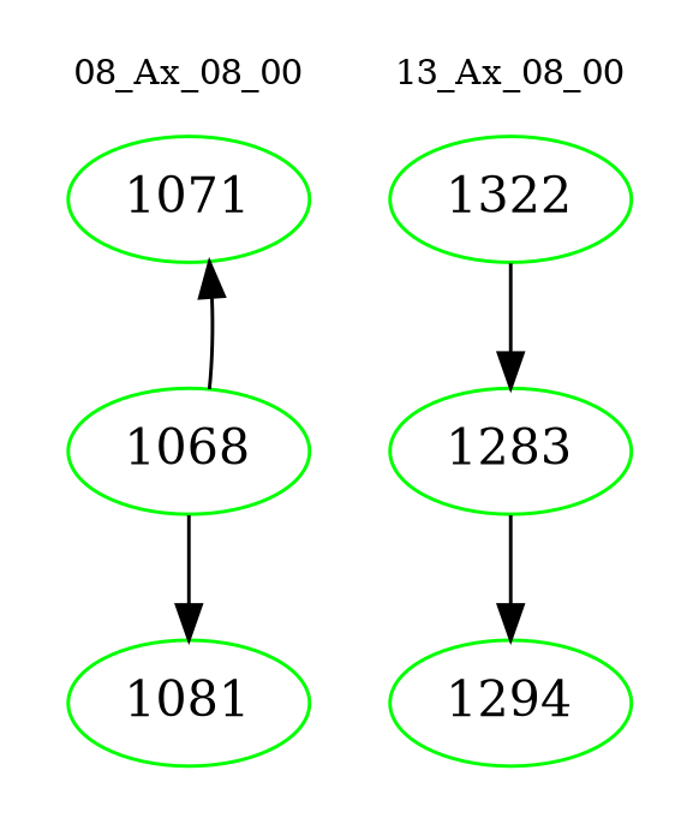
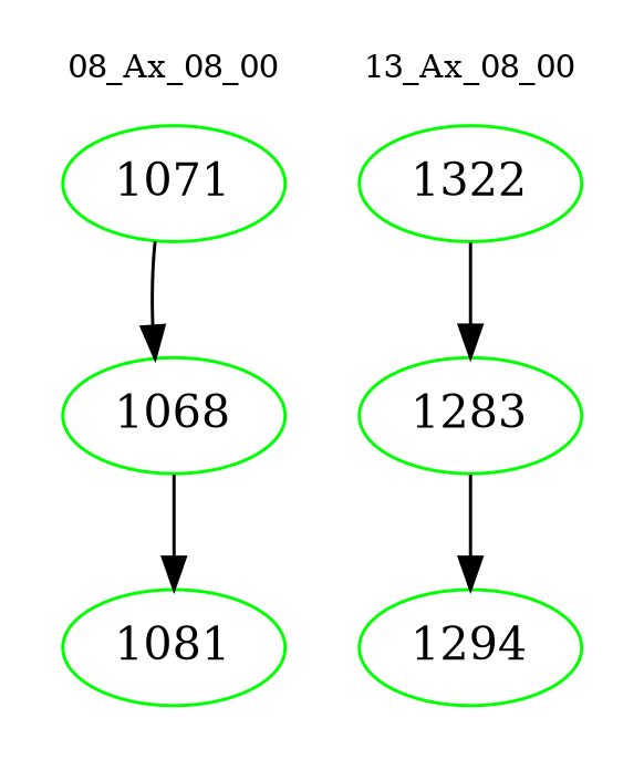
  digraph {
    node [color=green]
    edge [color=black]
    n1 [label=1071]
    n2 [label=1068]
    n3 [label=1081]
    n4 [label=1322]
    n5 [label=1283]
    n6 [label=1294]
    subgraph cluster_1 {
      color=white
      fontsize=10
      label="08_Ax_08_00"
      n1
      n2
      n3
    }
    subgraph cluster_2 {
      color=white
      fontsize=10
      label="13_Ax_08_00"
      n4
      n5
      n6
    }
-   n2 -> n1
+   n1 -> n2
    n2 -> n3
    n4 -> n5
    n5 -> n6
  }
